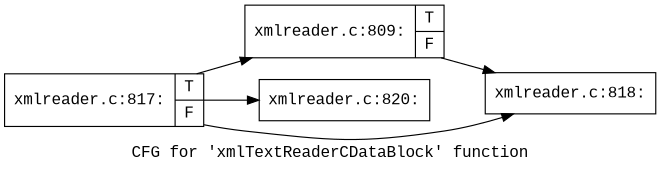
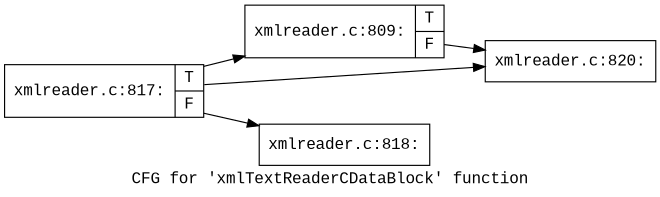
  digraph {
    fontname="Liberation Mono"
    label="CFG for 'xmlTextReaderCDataBlock' function"
    rankdir=LR
    node [fontname="Liberation Mono" shape=record]
    edge [fontname="Liberation Mono"]
    n1 [label="{xmlreader.c:809:|{<s0>T|<s1>F}}"]
    n2 [label="{xmlreader.c:820:}"]
    n3 [label="{xmlreader.c:817:|{<s0>T|<s1>F}}"]
    n4 [label="{xmlreader.c:818:}"]
-   n1 -> n4
+   n1 -> n2
    n3 -> n1
    n3 -> n2
    n3 -> n4
  }
